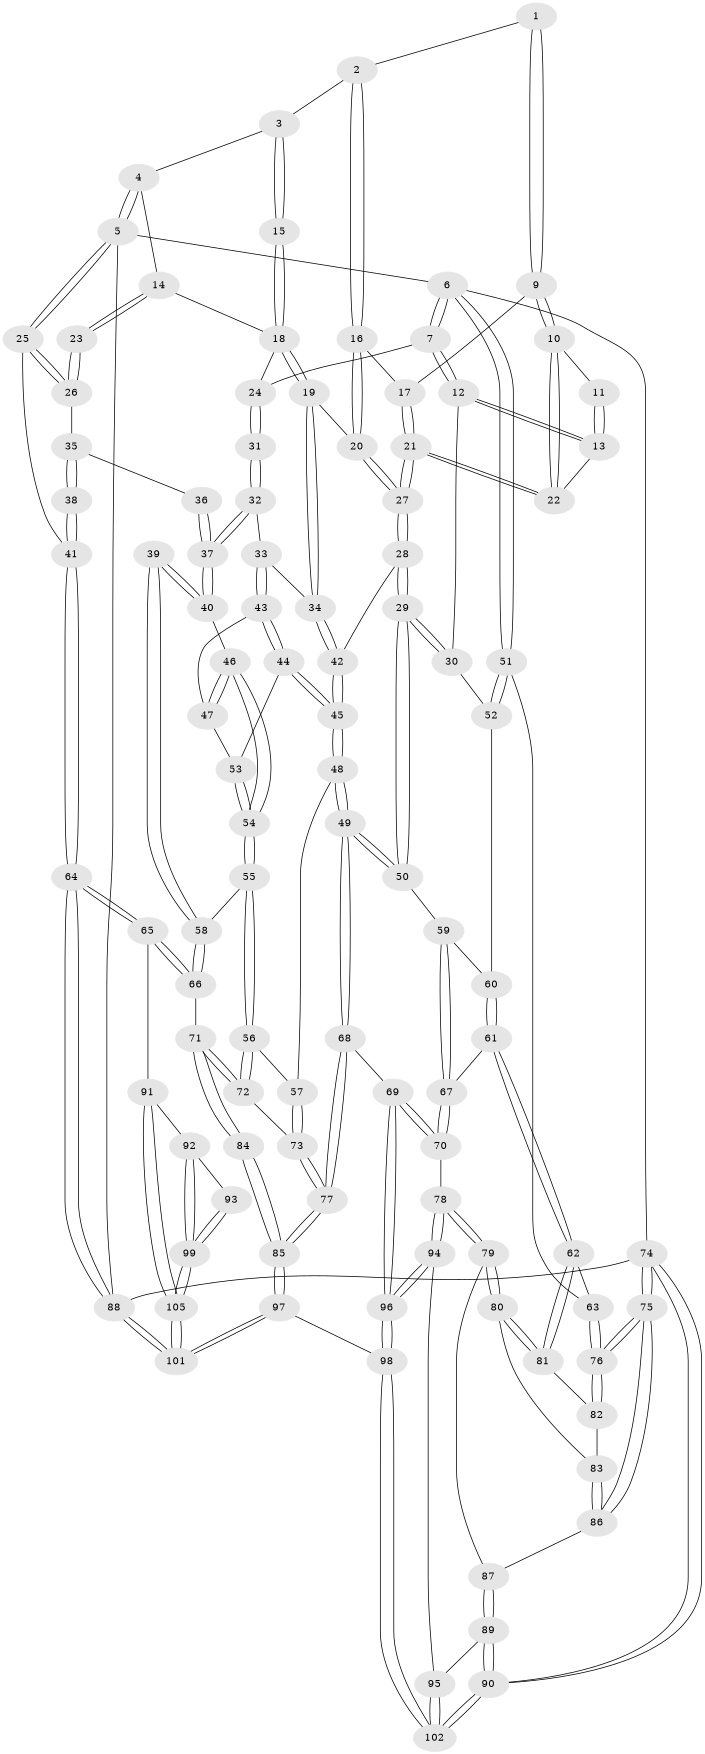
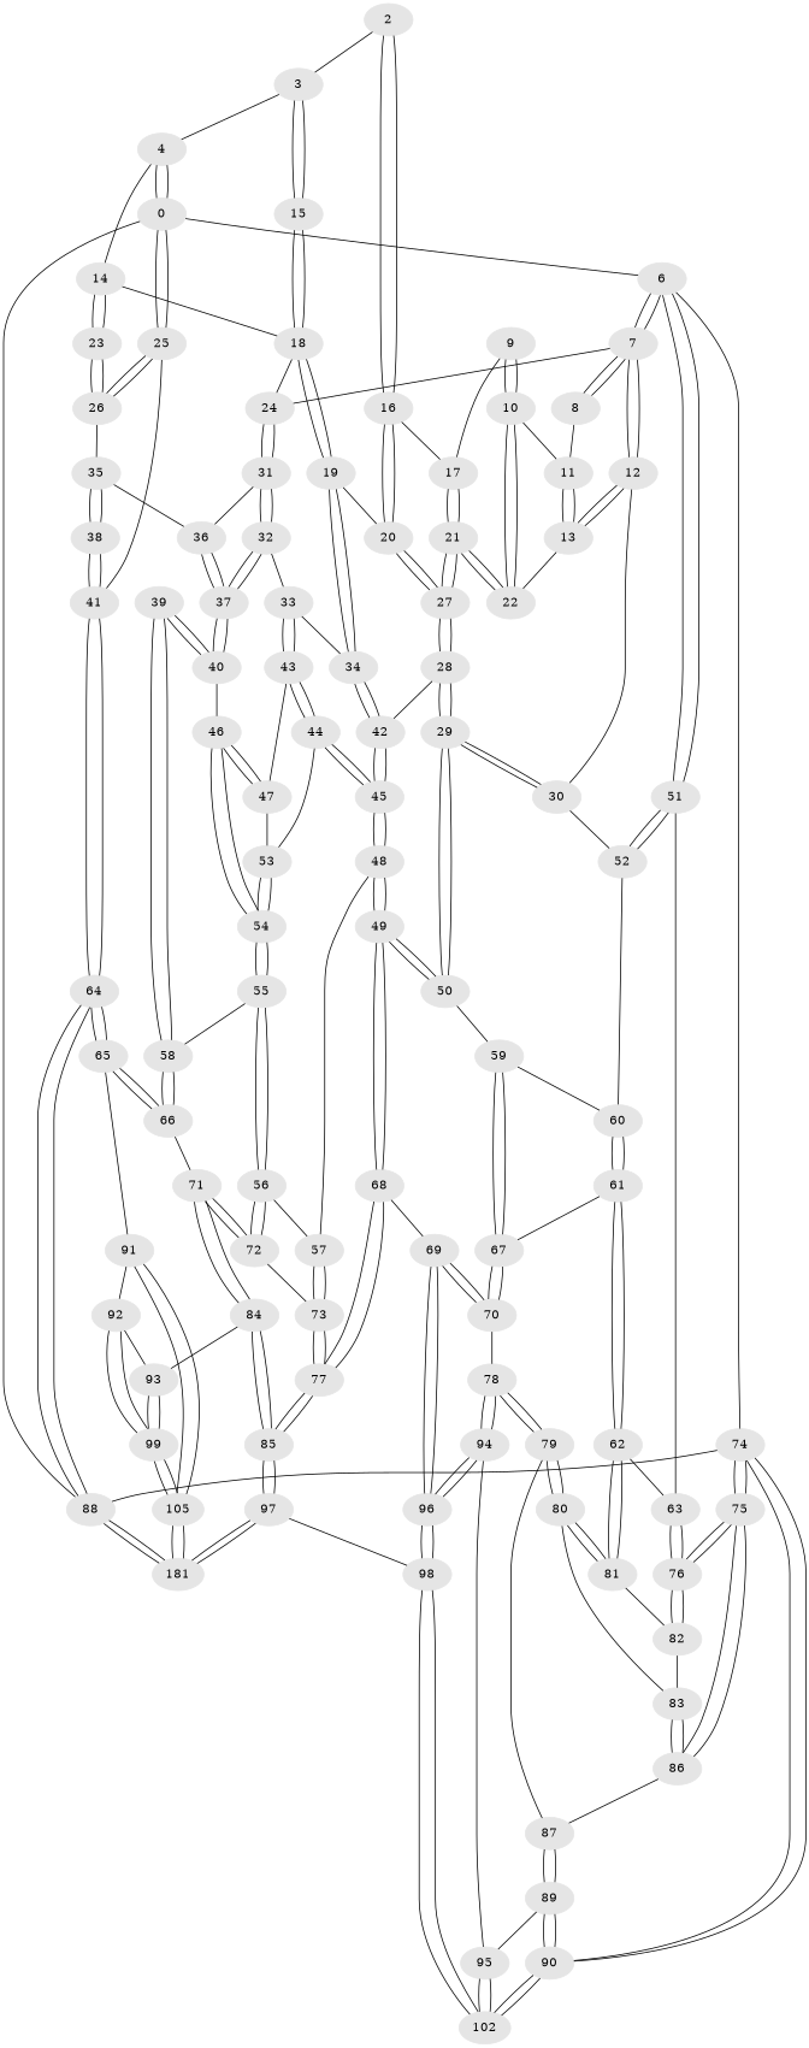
  graph {
    node [color=gray90 style=filled]
-   1
    2
    9
    3
    16
    10
    17
    4
    15
    20
-   5
+   5 [label=0]
    14
    18
    6
    25
    88
    23
    7
    51
    74
    26
    41
-   101
+   101 [label=181]
+   8
    12
    24
    52
    63
    75
    90
    11
    13
    30
    22
    21
    19
    27
    34
    31
    42
    28
    35
    32
    36
    64
    38
    29
    50
    45
    59
    60
    33
    37
    43
    40
    44
    47
    46
    39
    58
    66
    54
    65
    48
    53
    49
    57
    55
    68
    73
    69
    77
    67
    76
    61
    56
    72
    71
    70
    62
    81
    82
    91
    92
    n85 [label=105]
    84
    78
    96
    85
    98
    79
    94
    93
    86
    102
    87
    83
    97
    80
    95
    89
    99
-   1 -- 2
-   1 -- 9
-   1 -- 9
    2 -- 3
    2 -- 16
    2 -- 16
    9 -- 10
    9 -- 10
    9 -- 17
    3 -- 4
    3 -- 15
    3 -- 15
    16 -- 17
    16 -- 20
    16 -- 20
    10 -- 11
    10 -- 22
    10 -- 22
    17 -- 21
    17 -- 21
    4 -- 5
    4 -- 5
    4 -- 14
    15 -- 18
    15 -- 18
    20 -- 27
    20 -- 27
    5 -- 6
    5 -- 25
    5 -- 25
    5 -- 88
    14 -- 18
    14 -- 23
    14 -- 23
    18 -- 24
    18 -- 19
    18 -- 19
    6 -- 7
    6 -- 7
    6 -- 51
    6 -- 51
    6 -- 74
    25 -- 26
    25 -- 26
    25 -- 41
    88 -- 101
    88 -- 101
    23 -- 26
    23 -- 26
+   7 -- 8
+   7 -- 8
    7 -- 12
    7 -- 12
    7 -- 24
    51 -- 52
    51 -- 52
    51 -- 63
    74 -- 88
    74 -- 75
    74 -- 75
    74 -- 90
    74 -- 90
    26 -- 35
    41 -- 64
    41 -- 64
+   8 -- 11
    12 -- 13
    12 -- 13
    12 -- 30
    24 -- 31
    24 -- 31
    52 -- 60
    63 -- 76
    63 -- 76
    75 -- 76
    75 -- 76
    75 -- 86
    75 -- 86
    90 -- 102
    90 -- 102
    11 -- 13
    11 -- 13
    13 -- 22
    30 -- 52
    21 -- 22
    21 -- 22
    21 -- 27
    21 -- 27
    19 -- 20
    19 -- 34
    19 -- 34
    27 -- 28
    27 -- 28
    34 -- 42
    34 -- 42
    31 -- 32
    31 -- 32
+   31 -- 36
    42 -- 45
    42 -- 45
    28 -- 42
    28 -- 29
    28 -- 29
    35 -- 36
    35 -- 38
    35 -- 38
    32 -- 33
    32 -- 37
    32 -- 37
    36 -- 37
    36 -- 37
    64 -- 88
    64 -- 88
    64 -- 65
    64 -- 65
    38 -- 41
    38 -- 41
    29 -- 30
    29 -- 30
    29 -- 50
    29 -- 50
    50 -- 59
    45 -- 48
    45 -- 48
    59 -- 60
    59 -- 67
    59 -- 67
    60 -- 61
    60 -- 61
    33 -- 34
    33 -- 43
    33 -- 43
    37 -- 40
    37 -- 40
    43 -- 44
    43 -- 44
    43 -- 47
    40 -- 46
    44 -- 45
    44 -- 45
    44 -- 53
    47 -- 53
    46 -- 47
    46 -- 47
    46 -- 54
    46 -- 54
    39 -- 40
    39 -- 40
    39 -- 58
    39 -- 58
    58 -- 66
    58 -- 66
    66 -- 71
    54 -- 55
    54 -- 55
    65 -- 66
    65 -- 66
    65 -- 91
    48 -- 49
    48 -- 49
    48 -- 57
    53 -- 54
    53 -- 54
    49 -- 50
    49 -- 50
    49 -- 68
    49 -- 68
    57 -- 73
    57 -- 73
    55 -- 58
    55 -- 56
    55 -- 56
    68 -- 69
    68 -- 77
    68 -- 77
    73 -- 77
    73 -- 77
    69 -- 70
    69 -- 70
    69 -- 96
    69 -- 96
    77 -- 85
    77 -- 85
    67 -- 70
    67 -- 70
    76 -- 82
    76 -- 82
    61 -- 67
    61 -- 62
    61 -- 62
    56 -- 57
    56 -- 72
    56 -- 72
    72 -- 73
    71 -- 72
    71 -- 72
    71 -- 84
    71 -- 84
    70 -- 78
    62 -- 63
    62 -- 81
    62 -- 81
    81 -- 82
    82 -- 83
    91 -- 92
    91 -- n85
    91 -- n85
    92 -- 93
    92 -- 99
    92 -- 99
    n85 -- 101
    n85 -- 101
    84 -- 85
    84 -- 85
+   84 -- 93
    78 -- 79
    78 -- 79
    78 -- 94
    78 -- 94
    96 -- 98
    96 -- 98
    85 -- 97
    85 -- 97
    98 -- 102
    98 -- 102
    79 -- 87
    79 -- 80
    79 -- 80
    94 -- 96
    94 -- 96
    94 -- 95
    93 -- 99
    93 -- 99
    86 -- 87
    87 -- 89
    87 -- 89
    83 -- 86
    83 -- 86
    97 -- 101
    97 -- 101
    97 -- 98
    80 -- 81
    80 -- 81
    80 -- 83
    95 -- 102
    95 -- 102
    89 -- 90
    89 -- 90
    89 -- 95
    99 -- n85
    99 -- n85
  }
